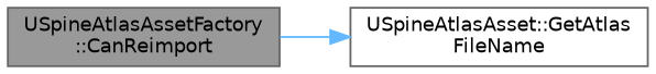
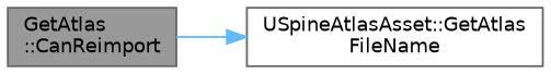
  digraph {
    rankdir=LR
    node [fontname=Helvetica fontsize=10 shape=box style=filled]
-   n1 [color=gray40 fillcolor=grey60 fontcolor=black height=0.2 label="USpineAtlasAssetFactory\l::CanReimport" width=0.4]
+   n1 [color=gray40 fillcolor=grey60 fontcolor=black height=0.2 label="GetAtlas\l::CanReimport" width=0.4]
    n2 [color=grey40 fillcolor=white height=0.2 label="USpineAtlasAsset::GetAtlas\lFileName" width=0.4]
    n1 -> n2 [color=steelblue1 fontname=Helvetica fontsize=10 labelfontname=Helvetica labelfontsize=10 style=solid]
  }
